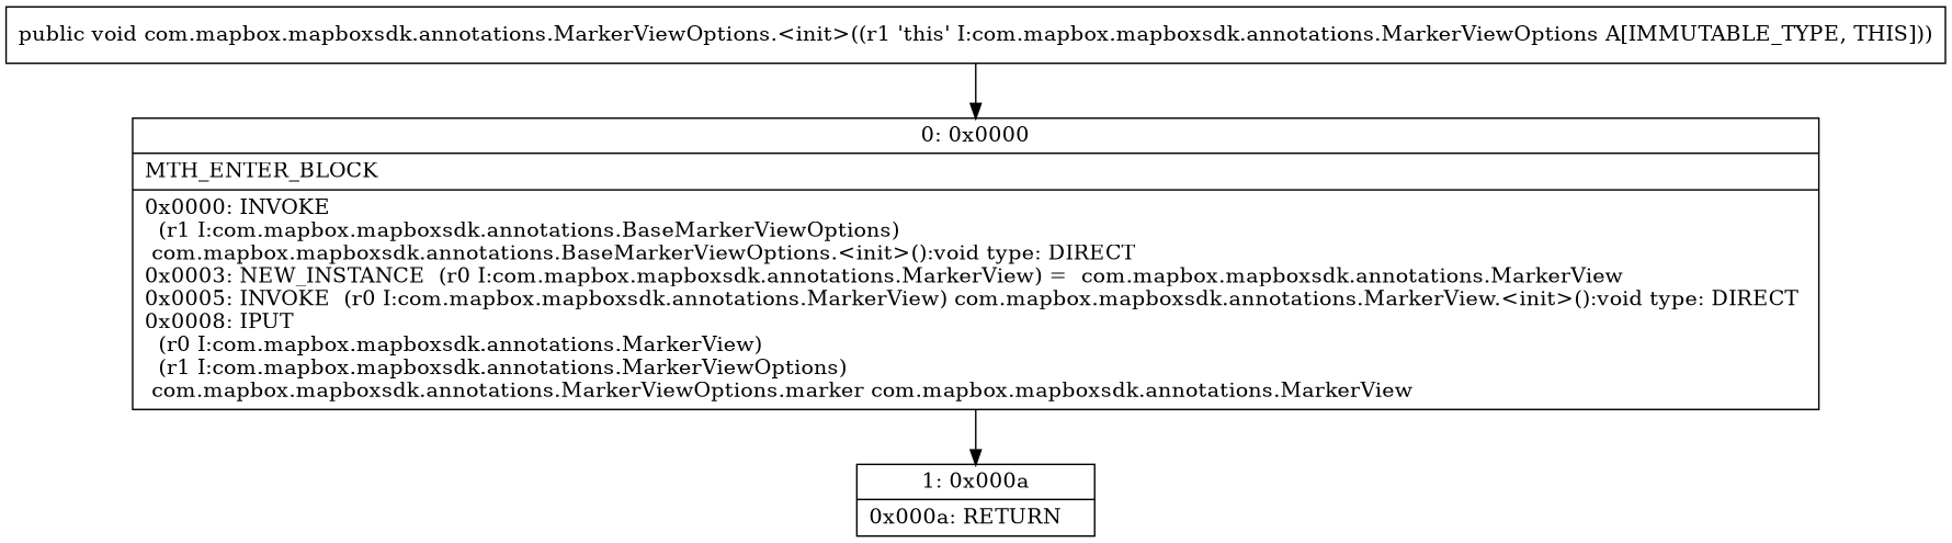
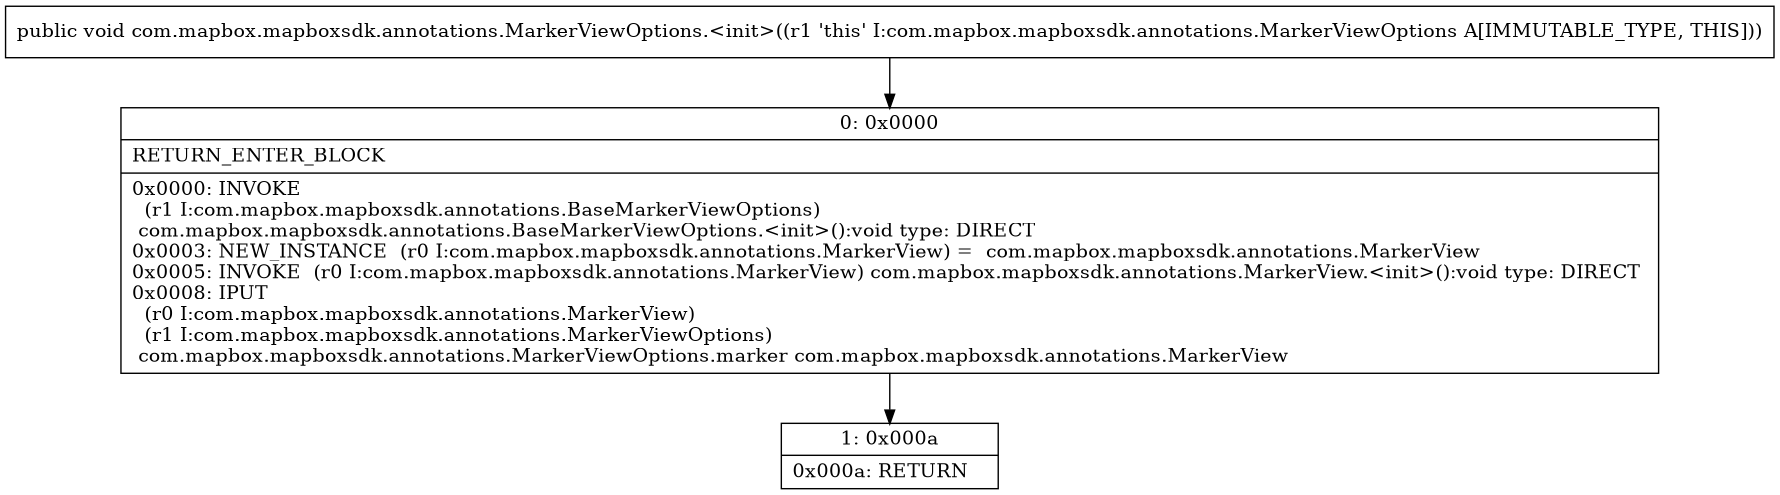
  digraph {
    fontname="DejaVu Serif"
    node [shape=record fontname="DejaVu Serif"]
    edge [fontname="DejaVu Serif"]
-   n1 [label="{0\:\ 0x0000|MTH_ENTER_BLOCK\l|0x0000: INVOKE  \l  (r1 I:com.mapbox.mapboxsdk.annotations.BaseMarkerViewOptions)\l com.mapbox.mapboxsdk.annotations.BaseMarkerViewOptions.\<init\>():void type: DIRECT \l0x0003: NEW_INSTANCE  (r0 I:com.mapbox.mapboxsdk.annotations.MarkerView) =  com.mapbox.mapboxsdk.annotations.MarkerView \l0x0005: INVOKE  (r0 I:com.mapbox.mapboxsdk.annotations.MarkerView) com.mapbox.mapboxsdk.annotations.MarkerView.\<init\>():void type: DIRECT \l0x0008: IPUT  \l  (r0 I:com.mapbox.mapboxsdk.annotations.MarkerView)\l  (r1 I:com.mapbox.mapboxsdk.annotations.MarkerViewOptions)\l com.mapbox.mapboxsdk.annotations.MarkerViewOptions.marker com.mapbox.mapboxsdk.annotations.MarkerView \l}"]
+   n1 [label="{0\:\ 0x0000|RETURN_ENTER_BLOCK\l|0x0000: INVOKE  \l  (r1 I:com.mapbox.mapboxsdk.annotations.BaseMarkerViewOptions)\l com.mapbox.mapboxsdk.annotations.BaseMarkerViewOptions.\<init\>():void type: DIRECT \l0x0003: NEW_INSTANCE  (r0 I:com.mapbox.mapboxsdk.annotations.MarkerView) =  com.mapbox.mapboxsdk.annotations.MarkerView \l0x0005: INVOKE  (r0 I:com.mapbox.mapboxsdk.annotations.MarkerView) com.mapbox.mapboxsdk.annotations.MarkerView.\<init\>():void type: DIRECT \l0x0008: IPUT  \l  (r0 I:com.mapbox.mapboxsdk.annotations.MarkerView)\l  (r1 I:com.mapbox.mapboxsdk.annotations.MarkerViewOptions)\l com.mapbox.mapboxsdk.annotations.MarkerViewOptions.marker com.mapbox.mapboxsdk.annotations.MarkerView \l}"]
    n2 [label="{1\:\ 0x000a|0x000a: RETURN   \l}"]
    n3 [label="{public void com.mapbox.mapboxsdk.annotations.MarkerViewOptions.\<init\>((r1 'this' I:com.mapbox.mapboxsdk.annotations.MarkerViewOptions A[IMMUTABLE_TYPE, THIS])) }"]
    n1 -> n2
    n3 -> n1
  }
